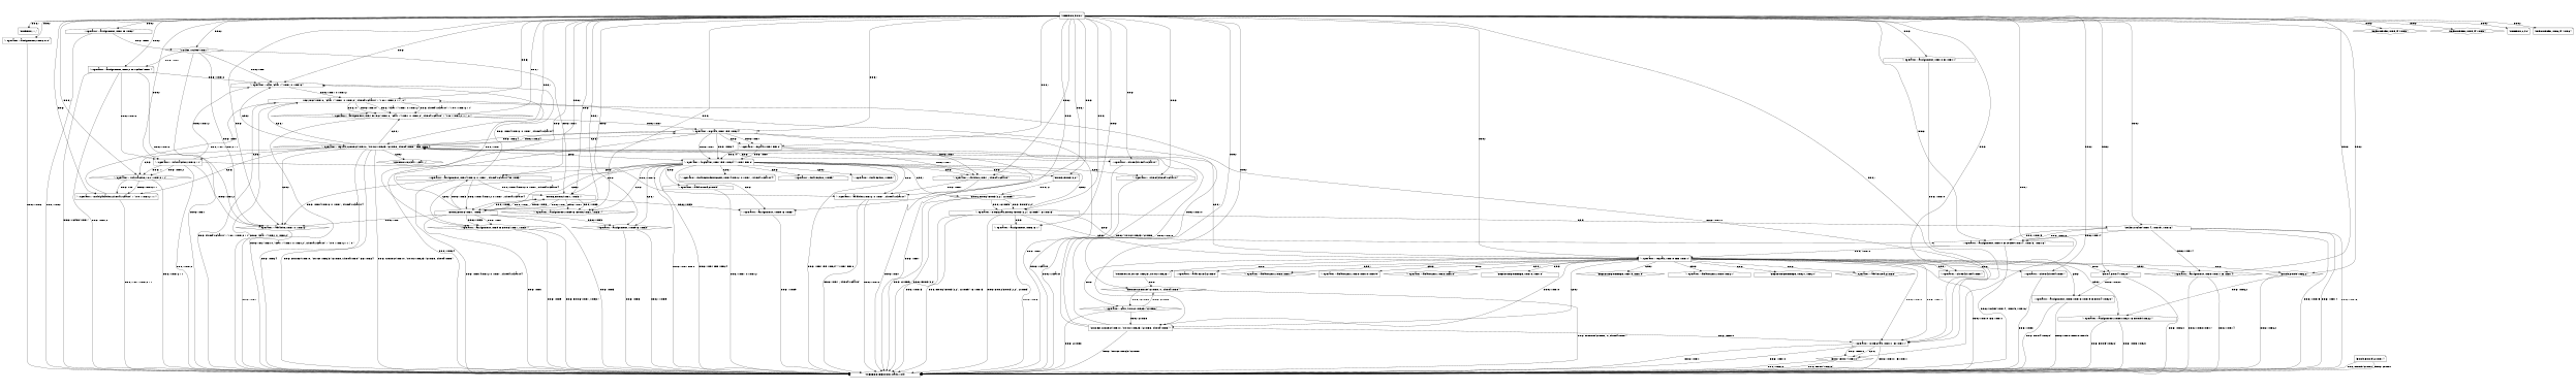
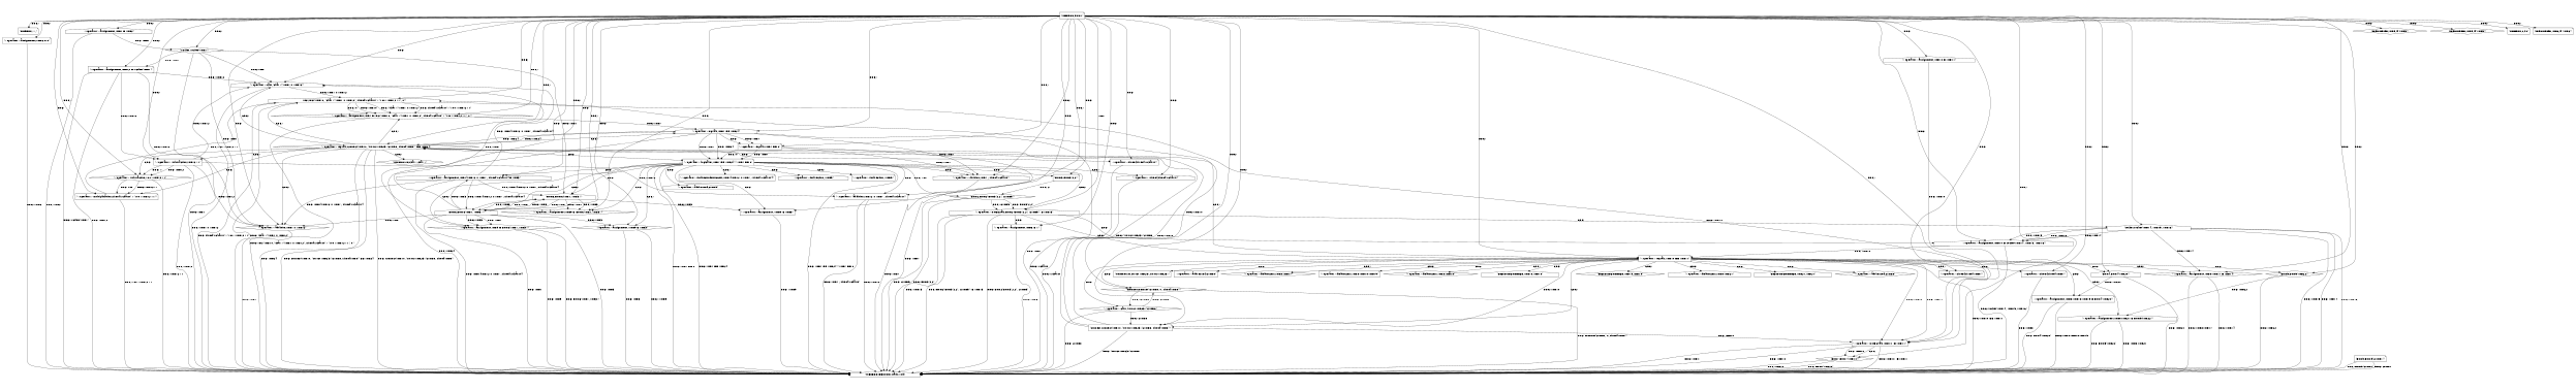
  digraph {
    node [shape=note]
    edge [arrowhead=normal]
    n1 [label="(METHOD,FUN1)"]
    n2 [label="(LITERAL,\"\",)"]
    n3 [label="(<operator>.assignment,VAR1 = VAR2)" shape=house]
    n4 [label="(<operator>.assignment,VAR6 = 0)"]
    n5 [label="(<operator>.assignment,VAR10 = VAR11)" shape=house]
    n6 [label="(<operator>.assignment,VAR12 = wcslen(VAR1))"]
    n7 [label="(wcslen,wcslen(VAR1))" shape=diamond]
    n8 [label="(<operator>.notEquals,FUN2(FUN3(2,2), &VAR5) != VAR13)" shape=house]
    n9 [label="(FUN3,FUN3(2,2))"]
    n10 [label="(<operator>.assignment,VAR6 = 1)"]
    n11 [label="(<operator>.assignment,VAR10 = socket(VAR14, VAR15, VAR16))" shape=house]
    n12 [label="(socket,socket(VAR14, VAR15, VAR16))" shape=house]
    n13 [label="(<operator>.equals,VAR10 == VAR11)"]
    n14 [label="(memset,memset(&VAR8, 0, sizeof(VAR8)))" shape=diamond]
    n15 [label="(<operator>.sizeOf,sizeof(VAR8))"]
    n16 [label="(<operator>.assignment,VAR8.VAR17 = VAR14)" shape=diamond]
    n17 [label="(FUN4,FUN4(VAR20))" shape=house]
    n18 [label="(FUN5,FUN5(VAR22))" shape=diamond]
    n19 [label="(<operator>.equals,connect(VAR10, (struct VAR23*)&VAR8, sizeof(VAR8)) == VAR24)" shape=diamond]
    n20 [label="(connect,connect(VAR10, (struct VAR23*)&VAR8, sizeof(VAR8)))"]
    n21 [label="(<operator>.sizeOf,sizeof(VAR8))"]
    n22 [label="(<operator>.assignment,VAR7 = recv(VAR10, (char *)(VAR1 + VAR12), sizeof(wchar_t) * (100 - VAR12 - 1), 0))" shape=diamond]
    n23 [label="(recv,recv(VAR10, (char *)(VAR1 + VAR12), sizeof(wchar_t) * (100 - VAR12 - 1), 0))" shape=house]
    n24 [label="(<operator>.cast,(char *)(VAR1 + VAR12))" shape=house]
    n25 [label="(<operator>.addition,VAR1 + VAR12)" shape=diamond]
    n26 [label="(<operator>.multiplication,sizeof(wchar_t) * (100 - VAR12 - 1))"]
    n27 [label="(<operator>.sizeOf,sizeof(wchar_t))"]
    n28 [label="(<operator>.subtraction,100 - VAR12 - 1)" shape=diamond]
    n29 [label="(<operator>.subtraction,VAR12 - 1)"]
    n30 [label="(<operator>.equals,VAR7 == VAR24)" shape=house]
    n31 [label="(<operator>.equals,VAR7 == 0)"]
    n32 [label="(<operator>.assignment,VAR1[VAR12 + VAR7 / sizeof(wchar_t)] = VAR3)" shape=house]
    n33 [label="(<operator>.addition,VAR12 + VAR7 / sizeof(wchar_t))"]
    n34 [label="(<operator>.division,VAR7 / sizeof(wchar_t))" shape=house]
    n35 [label="(<operator>.sizeOf,sizeof(wchar_t))" shape=house]
    n36 [label="(<operator>.assignment,VAR9 = FUN6(VAR1, VAR3''))" shape=diamond]
    n37 [label="(FUN6,FUN6(VAR1, VAR3''))" shape=house]
    n38 [label="(IDENTIFIER,VAR9,if (VAR9))" shape=diamond]
    n39 [label="(<operator>.assignment,*VAR9 = VAR3)"]
    n40 [label="(<operator>.assignment,VAR9 = FUN6(VAR1, VAR3''))" shape=diamond]
    n41 [label="(FUN6,FUN6(VAR1, VAR3''))" shape=house]
    n42 [label="(IDENTIFIER,VAR9,if (VAR9))" shape=diamond]
    n43 [label="(<operator>.assignment,*VAR9 = VAR3)" shape=diamond]
    n44 [label="(LITERAL,0,do)"]
    n45 [label="(<operator>.notEquals,VAR10 != VAR11)"]
    n46 [label="(FUN7,FUN7(VAR10))" shape=diamond]
    n47 [label="(IDENTIFIER,VAR6,if (VAR6))"]
    n48 [label="(METHOD_RETURN,static void)" shape=house]
    n49 [label="(FUN2,FUN2(FUN3(2,2), &VAR5))" shape=diamond]
    n50 [label="(<operator>.assignment,VAR8.VAR18.VAR19 = FUN4(VAR20))"]
    n51 [label="(<operator>.assignment,VAR8.VAR21 = FUN5(VAR22))" shape=house]
    n52 [label="(<operator>.cast,(struct VAR23*)&VAR8)" shape=diamond]
    n53 [label="(<operator>.addressOf,&VAR8)"]
    n54 [label="(<operator>.fieldAccess,VAR8.VAR17)" shape=diamond]
    n55 [label="(<operator>.fieldAccess,VAR8.VAR18.VAR19)"]
    n56 [label="(<operator>.fieldAccess,VAR8.VAR18)" shape=diamond]
    n57 [label="(FIELD_IDENTIFIER,VAR18,VAR18)" shape=house]
    n58 [label="(FIELD_IDENTIFIER,VAR19,VAR19)" shape=diamond]
    n59 [label="(<operator>.fieldAccess,VAR8.VAR21)" shape=house]
    n60 [label="(FIELD_IDENTIFIER,VAR21,VAR21)" shape=house]
    n61 [label="(UNKNOWN,struct VAR23*,struct VAR23*)"]
    n62 [label="(<operator>.addressOf,&VAR8)" shape=diamond]
    n63 [label="(<operator>.logicalOr,VAR7 == VAR24 || VAR7 == 0)"]
    n64 [label="(UNKNOWN,char *,char *)" shape=diamond]
    n65 [label="(<operator>.addressOf,&VAR5)" shape=house]
    n66 [label="(<operator>.indirectIndexAccess,VAR1[VAR12 + VAR7 / sizeof(wchar_t)])"]
    n67 [label="(<operator>.indirection,*VAR9)" shape=house]
    n68 [label="(<operator>.indirection,*VAR9)"]
    n69 [label="(FUN9,FUN9(&VAR1))"]
    n1 -> n2 [arrowhead=dot label="DDG: "]
    n1 -> n3 [arrowhead=dot label="DDG: "]
    n1 -> n4 [arrowhead=dot label="DDG: "]
    n1 -> n5 [label="DDG: "]
    n1 -> n6 [arrowhead=dot label="DDG: "]
    n1 -> n7 [label="DDG: "]
-   n1 -> n8 [arrowhead=dot label="DDG: "]
+   n1 -> n8 [arrowhead=dot label="VAR: "]
    n1 -> n9 [label="DDG: "]
    n1 -> n10 [arrowhead=dot label="DDG: "]
    n1 -> n11 [arrowhead=dot label="DDG: "]
    n1 -> n12 [label="DDG: "]
    n1 -> n13 [arrowhead=dot label="DDG: "]
    n1 -> n14 [label="DDG: "]
    n1 -> n15 [arrowhead=dot label="DDG: "]
    n1 -> n16 [label="DDG: "]
    n1 -> n17 [label="DDG: "]
    n1 -> n18 [label="DDG: "]
    n1 -> n19 [label="DDG: "]
    n1 -> n20 [label="DDG: "]
    n1 -> n21 [label="DDG: "]
    n1 -> n22 [label="DDG: "]
    n1 -> n23 [label="DDG: "]
    n1 -> n24 [arrowhead=dot label="DDG: "]
    n1 -> n25 [label="DDG: "]
    n1 -> n26 [arrowhead=dot label="DDG: "]
    n1 -> n27 [label="DDG: "]
    n1 -> n28 [label="DDG: "]
    n1 -> n29 [arrowhead=dot label="DDG: "]
    n1 -> n30 [label="DDG: "]
    n1 -> n31 [label="DDG: "]
    n1 -> n32 [arrowhead=dot label="DDG: "]
    n1 -> n33 [label="DDG: "]
    n1 -> n34 [arrowhead=dot label="DDG: "]
    n1 -> n35 [label="DDG: "]
    n1 -> n36 [arrowhead=dot label="DDG: "]
    n1 -> n37 [label="DDG: "]
    n1 -> n38 [label="DDG: "]
    n1 -> n39 [arrowhead=dot label="DDG: "]
    n1 -> n40 [arrowhead=dot label="DDG: "]
    n1 -> n41 [label="DDG: "]
    n1 -> n42 [label="DDG: "]
    n1 -> n43 [label="DDG: "]
    n1 -> n44 [label="DDG: "]
    n1 -> n45 [label="DDG: "]
    n1 -> n46 [label="DDG: "]
    n1 -> n47 [label="DDG: "]
    n3 -> n7 [arrowhead=dot label="DDG: VAR1"]
    n3 -> n48 [arrowhead=dot label="DDG: VAR2"]
    n4 -> n48 [arrowhead=dot label="DDG: VAR6"]
    n5 -> n45 [arrowhead=dot label="DDG: VAR10"]
    n6 -> n24 [label="DDG: VAR12"]
    n6 -> n25 [arrowhead=dot label="DDG: VAR12"]
    n6 -> n29 [label="DDG: VAR12"]
    n6 -> n48 [arrowhead=dot label="DDG: wcslen(VAR1)"]
    n6 -> n48 [arrowhead=dot label="DDG: VAR12"]
    n7 -> n6 [label="DDG: VAR1"]
    n7 -> n24 [arrowhead=dot label="DDG: VAR1"]
    n7 -> n25 [arrowhead=dot label="DDG: VAR1"]
    n7 -> n37 [label="DDG: VAR1"]
    n7 -> n48 [arrowhead=dot label="DDG: VAR1"]
    n8 -> n10 [label="CDG: "]
    n8 -> n11 [label="CDG: "]
    n8 -> n12 [arrowhead=dot label="CDG: "]
    n8 -> n13 [label="CDG: "]
    n8 -> n48 [label="DDG: FUN2(FUN3(2,2), &VAR5)"]
    n8 -> n48 [arrowhead=dot label="DDG: VAR13"]
    n8 -> n48 [label="DDG: FUN2(FUN3(2,2), &VAR5) != VAR13"]
    n9 -> n49 [label="DDG: 2"]
    n10 -> n48 [label="DDG: VAR6"]
    n11 -> n13 [arrowhead=dot label="DDG: VAR10"]
    n11 -> n48 [label="DDG: socket(VAR14, VAR15, VAR16)"]
    n12 -> n11 [label="DDG: VAR14"]
    n12 -> n11 [label="DDG: VAR15"]
    n12 -> n11 [arrowhead=dot label="DDG: VAR16"]
    n12 -> n16 [arrowhead=dot label="DDG: VAR14"]
    n12 -> n48 [arrowhead=dot label="DDG: VAR14"]
    n12 -> n48 [arrowhead=dot label="DDG: VAR15"]
    n12 -> n48 [arrowhead=dot label="DDG: VAR16"]
-   n61 -> n14 [arrowhead=dot label="CDG: "]
+   n13 -> n14 [arrowhead=dot label="CDG: "]
    n13 -> n15 [arrowhead=dot label="CDG: "]
    n13 -> n16 [label="CDG: "]
    n13 -> n17 [arrowhead=dot label="CDG: "]
    n13 -> n18 [label="CDG: "]
    n13 -> n19 [label="CDG: "]
    n13 -> n20 [arrowhead=dot label="DDG: VAR10"]
    n13 -> n20 [arrowhead=dot label="CDG: "]
    n13 -> n21 [arrowhead=dot label="CDG: "]
    n13 -> n45 [arrowhead=dot label="DDG: VAR10"]
    n13 -> n45 [label="DDG: VAR11"]
    n13 -> n48 [arrowhead=dot label="DDG: VAR10 == VAR11"]
    n13 -> n50 [arrowhead=dot label="CDG: "]
    n13 -> n51 [label="CDG: "]
    n13 -> n52 [label="CDG: "]
    n13 -> n53 [arrowhead=dot label="CDG: "]
    n13 -> n54 [arrowhead=dot label="CDG: "]
    n13 -> n55 [label="CDG: "]
    n13 -> n56 [arrowhead=dot label="CDG: "]
    n13 -> n57 [label="CDG: "]
    n13 -> n58 [arrowhead=dot label="CDG: "]
    n13 -> n59 [label="CDG: "]
    n13 -> n60 [arrowhead=dot label="CDG: "]
    n13 -> n61 [label="CDG: "]
    n13 -> n62 [label="CDG: "]
    n14 -> n48 [label="DDG: memset(&VAR8, 0, sizeof(VAR8))"]
    n14 -> n52 [arrowhead=dot label="DDG: &VAR8"]
    n16 -> n48 [label="DDG: VAR8.VAR17"]
    n16 -> n48 [arrowhead=dot label="DDG: VAR14"]
    n17 -> n48 [label="DDG: VAR20"]
    n17 -> n50 [label="DDG: VAR20"]
    n18 -> n48 [label="DDG: VAR22"]
    n18 -> n51 [label="DDG: VAR22"]
    n19 -> n22 [label="CDG: "]
    n19 -> n23 [arrowhead=dot label="CDG: "]
    n19 -> n24 [label="CDG: "]
    n19 -> n25 [arrowhead=dot label="CDG: "]
    n19 -> n26 [label="CDG: "]
    n19 -> n27 [arrowhead=dot label="CDG: "]
    n19 -> n28 [arrowhead=dot label="CDG: "]
    n19 -> n29 [label="CDG: "]
    n19 -> n30 [label="DDG: VAR24"]
    n19 -> n30 [label="CDG: "]
    n19 -> n48 [arrowhead=dot label="DDG: VAR24"]
    n19 -> n48 [label="DDG: connect(VAR10, (struct VAR23*)&VAR8, sizeof(VAR8)) == VAR24"]
    n19 -> n48 [arrowhead=dot label="DDG: connect(VAR10, (struct VAR23*)&VAR8, sizeof(VAR8))"]
    n19 -> n63 [arrowhead=dot label="CDG: "]
    n19 -> n64 [arrowhead=dot label="CDG: "]
    n20 -> n19 [label="DDG: VAR10"]
    n20 -> n19 [label="DDG: (struct VAR23*)&VAR8"]
    n20 -> n23 [arrowhead=dot label="DDG: VAR10"]
    n20 -> n45 [label="DDG: VAR10"]
    n20 -> n48 [label="DDG: (struct VAR23*)&VAR8"]
    n21 -> n48 [arrowhead=dot label="DDG: VAR8"]
    n22 -> n30 [arrowhead=dot label="DDG: VAR7"]
    n22 -> n48 [arrowhead=dot label="DDG: recv(VAR10, (char *)(VAR1 + VAR12), sizeof(wchar_t) * (100 - VAR12 - 1), 0)"]
    n23 -> n22 [arrowhead=dot label="DDG: VAR10"]
    n23 -> n22 [arrowhead=dot label="DDG: (char *)(VAR1 + VAR12)"]
    n23 -> n22 [arrowhead=dot label="DDG: sizeof(wchar_t) * (100 - VAR12 - 1)"]
    n23 -> n22 [label="DDG: 0"]
    n23 -> n45 [label="DDG: VAR10"]
    n23 -> n48 [arrowhead=dot label="DDG: sizeof(wchar_t) * (100 - VAR12 - 1)"]
    n23 -> n48 [label="DDG: (char *)(VAR1 + VAR12)"]
    n24 -> n23 [arrowhead=dot label="DDG: VAR1 + VAR12"]
-   n65 -> n48 [arrowhead=dot label="DDG: VAR1 + VAR12"]
+   n24 -> n48 [arrowhead=dot label="DDG: VAR1 + VAR12"]
    n25 -> n48 [label="DDG: VAR1"]
    n26 -> n23 [label="DDG: 100 - VAR12 - 1"]
    n26 -> n48 [label="DDG: 100 - VAR12 - 1"]
    n27 -> n48 [label="DDG: wchar_t"]
    n28 -> n26 [label="DDG: 100"]
    n28 -> n26 [label="DDG: VAR12 - 1"]
    n28 -> n48 [label="DDG: VAR12 - 1"]
    n29 -> n24 [label="DDG: VAR12"]
    n29 -> n25 [arrowhead=dot label="DDG: VAR12"]
    n29 -> n28 [arrowhead=dot label="DDG: VAR12"]
    n29 -> n28 [label="DDG: 1"]
    n29 -> n33 [label="DDG: VAR12"]
    n29 -> n48 [arrowhead=dot label="DDG: VAR12"]
    n30 -> n19 [label="DDG: VAR24"]
    n30 -> n31 [label="DDG: VAR7"]
    n30 -> n31 [label="CDG: "]
    n30 -> n34 [arrowhead=dot label="DDG: VAR7"]
    n30 -> n48 [label="DDG: VAR7"]
    n30 -> n48 [label="DDG: VAR24"]
    n30 -> n63 [label="DDG: VAR7"]
    n30 -> n63 [arrowhead=dot label="DDG: VAR24"]
    n31 -> n34 [label="DDG: VAR7"]
    n31 -> n48 [label="DDG: VAR7"]
    n31 -> n63 [arrowhead=dot label="DDG: VAR7"]
    n31 -> n63 [arrowhead=dot label="DDG: 0"]
    n32 -> n24 [arrowhead=dot label="DDG: VAR1[VAR12 + VAR7 / sizeof(wchar_t)]"]
    n32 -> n25 [label="DDG: VAR1[VAR12 + VAR7 / sizeof(wchar_t)]"]
    n32 -> n37 [arrowhead=dot label="DDG: VAR1[VAR12 + VAR7 / sizeof(wchar_t)]"]
    n32 -> n41 [label="DDG: VAR1[VAR12 + VAR7 / sizeof(wchar_t)]"]
    n32 -> n48 [label="DDG: VAR1[VAR12 + VAR7 / sizeof(wchar_t)]"]
    n33 -> n48 [label="DDG: VAR12"]
    n33 -> n48 [arrowhead=dot label="DDG: VAR7 / sizeof(wchar_t)"]
-   n34 -> n33 [label="DDG: VAR7"]
    n34 -> n48 [arrowhead=dot label="DDG: VAR7"]
    n35 -> n48 [arrowhead=dot label="DDG: wchar_t"]
    n37 -> n36 [arrowhead=dot label="DDG: VAR1"]
    n37 -> n36 [label="DDG: VAR3"]
    n37 -> n39 [arrowhead=dot label="DDG: VAR3"]
    n37 -> n41 [arrowhead=dot label="DDG: VAR1"]
    n37 -> n41 [label="DDG: VAR3"]
    n39 -> n48 [arrowhead=dot label="DDG: *VAR9"]
    n40 -> n48 [arrowhead=dot label="DDG: VAR9"]
    n40 -> n48 [label="DDG: FUN6(VAR1, VAR3'')"]
    n41 -> n24 [label="DDG: VAR1"]
    n41 -> n25 [label="DDG: VAR1"]
    n41 -> n32 [label="DDG: VAR3"]
    n41 -> n37 [arrowhead=dot label="DDG: VAR1"]
    n41 -> n37 [arrowhead=dot label="DDG: VAR3"]
    n41 -> n40 [arrowhead=dot label="DDG: VAR1"]
    n41 -> n40 [label="DDG: VAR3"]
    n41 -> n43 [arrowhead=dot label="DDG: VAR3"]
    n41 -> n48 [arrowhead=dot label="DDG: VAR1"]
    n41 -> n48 [label="DDG: VAR3"]
    n43 -> n48 [arrowhead=dot label="DDG: VAR3"]
    n43 -> n48 [label="DDG: *VAR9"]
    n45 -> n46 [arrowhead=dot label="DDG: VAR10"]
    n45 -> n46 [label="CDG: "]
    n45 -> n48 [label="DDG: VAR10 != VAR11"]
    n45 -> n48 [label="DDG: VAR11"]
    n45 -> n48 [arrowhead=dot label="DDG: VAR10"]
    n46 -> n48 [arrowhead=dot label="DDG: FUN7(VAR10)"]
    n46 -> n48 [arrowhead=dot label="DDG: VAR10"]
    n49 -> n8 [label="DDG: FUN3(2,2)"]
    n49 -> n8 [label="DDG: &VAR5"]
    n49 -> n48 [label="DDG: &VAR5"]
    n49 -> n48 [label="DDG: FUN3(2,2)"]
    n50 -> n48 [arrowhead=dot label="DDG: FUN4(VAR20)"]
    n50 -> n48 [arrowhead=dot label="DDG: VAR8.VAR18.VAR19"]
    n51 -> n48 [arrowhead=dot label="DDG: FUN5(VAR22)"]
    n51 -> n48 [arrowhead=dot label="DDG: VAR8.VAR21"]
    n52 -> n14 [label="DDG: &VAR8"]
    n52 -> n20 [label="DDG: &VAR8"]
    n52 -> n48 [arrowhead=dot label="DDG: &VAR8"]
    n63 -> n8 [label="CDG: "]
    n63 -> n9 [label="CDG: "]
    n63 -> n32 [label="CDG: "]
    n63 -> n33 [label="CDG: "]
    n63 -> n34 [label="CDG: "]
    n63 -> n35 [arrowhead=dot label="CDG: "]
    n63 -> n36 [arrowhead=dot label="CDG: "]
    n63 -> n37 [label="CDG: "]
    n63 -> n39 [arrowhead=dot label="CDG: "]
    n63 -> n40 [label="CDG: "]
    n63 -> n41 [arrowhead=dot label="CDG: "]
    n63 -> n43 [label="CDG: "]
    n63 -> n48 [label="DDG: VAR7 == VAR24 || VAR7 == 0"]
    n63 -> n48 [arrowhead=dot label="DDG: VAR7 == 0"]
    n63 -> n48 [arrowhead=dot label="DDG: VAR7 == VAR24"]
-   n63 -> n49 [label="CDG: "]
+   n63 -> n49 [label="DDG: 100"]
    n63 -> n65 [label="CDG: "]
    n63 -> n66 [arrowhead=dot label="CDG: "]
    n63 -> n67 [label="CDG: "]
    n63 -> n68 [arrowhead=dot label="CDG: "]
    n69 -> n48 [label="DDG: FUN9(&VAR1)"]
    n69 -> n48 [label="DDG: &VAR1"]
  }
